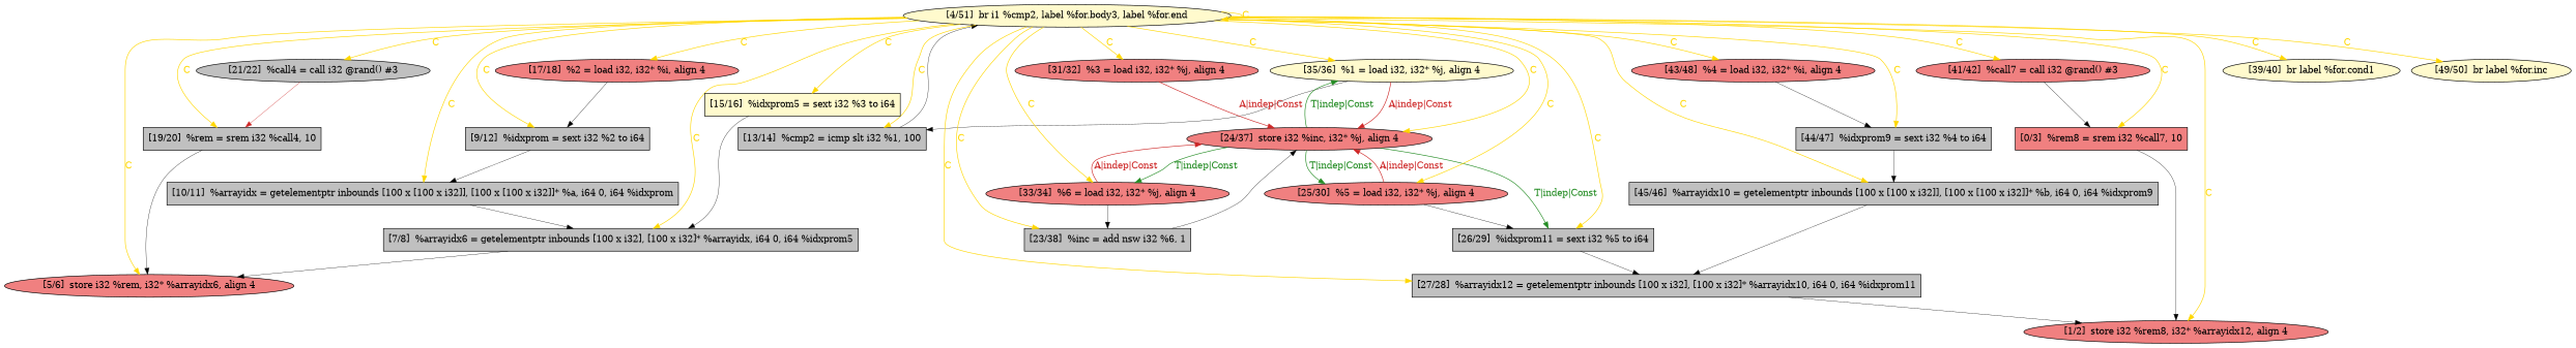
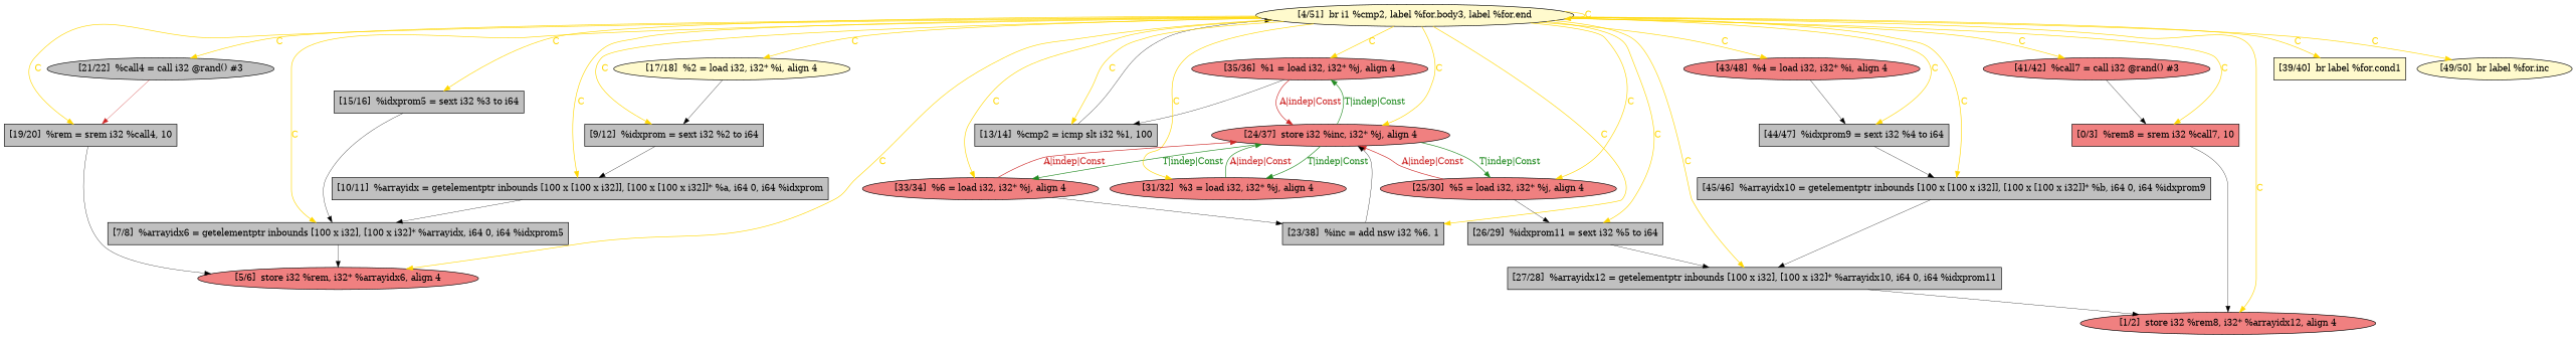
  digraph {
    node [fillcolor=grey shape=ellipse style=filled]
    edge [color=gold fontcolor=gold penwidth=1.0 style=solid]
    n1 [label="[19/20]  %rem = srem i32 %call4, 10" shape=rectangle]
    n2 [fillcolor=lightcoral label="[5/6]  store i32 %rem, i32* %arrayidx6, align 4"]
    n3 [fillcolor=lightcoral label="[43/48]  %4 = load i32, i32* %i, align 4"]
    n4 [label="[44/47]  %idxprom9 = sext i32 %4 to i64" shape=rectangle]
    n5 [label="[45/46]  %arrayidx10 = getelementptr inbounds [100 x [100 x i32]], [100 x [100 x i32]]* %b, i64 0, i64 %idxprom9" shape=rectangle]
    n6 [label="[27/28]  %arrayidx12 = getelementptr inbounds [100 x i32], [100 x i32]* %arrayidx10, i64 0, i64 %idxprom11" shape=rectangle]
    n7 [fillcolor=lightcoral label="[1/2]  store i32 %rem8, i32* %arrayidx12, align 4"]
    n8 [label="[26/29]  %idxprom11 = sext i32 %5 to i64" shape=rectangle]
    n9 [label="[9/12]  %idxprom = sext i32 %2 to i64" shape=rectangle]
    n10 [label="[10/11]  %arrayidx = getelementptr inbounds [100 x [100 x i32]], [100 x [100 x i32]]* %a, i64 0, i64 %idxprom" shape=rectangle]
    n11 [label="[7/8]  %arrayidx6 = getelementptr inbounds [100 x i32], [100 x i32]* %arrayidx, i64 0, i64 %idxprom5" shape=rectangle]
    n12 [fillcolor=lightcoral label="[0/3]  %rem8 = srem i32 %call7, 10" shape=rectangle]
    n13 [fillcolor=lightcoral label="[41/42]  %call7 = call i32 @rand() #3"]
-   n14 [fillcolor=lemonchiffon label="[35/36]  %1 = load i32, i32* %j, align 4"]
+   n14 [fillcolor=lightcoral label="[35/36]  %1 = load i32, i32* %j, align 4"]
    n15 [label="[13/14]  %cmp2 = icmp slt i32 %1, 100" shape=rectangle]
    n16 [fillcolor=lightcoral label="[24/37]  store i32 %inc, i32* %j, align 4"]
    n17 [fillcolor=lemonchiffon label="[4/51]  br i1 %cmp2, label %for.body3, label %for.end"]
    n18 [fillcolor=lightcoral label="[33/34]  %6 = load i32, i32* %j, align 4"]
    n19 [fillcolor=lightcoral label="[25/30]  %5 = load i32, i32* %j, align 4"]
    n20 [fillcolor=lightcoral label="[31/32]  %3 = load i32, i32* %j, align 4"]
-   n21 [fillcolor=lightcoral label="[17/18]  %2 = load i32, i32* %i, align 4"]
+   n21 [fillcolor=lemonchiffon label="[17/18]  %2 = load i32, i32* %i, align 4"]
    n22 [label="[21/22]  %call4 = call i32 @rand() #3"]
-   n23 [fillcolor=lemonchiffon label="[39/40]  br label %for.cond1"]
-   n24 [fillcolor=lemonchiffon label="[15/16]  %idxprom5 = sext i32 %3 to i64" shape=rectangle]
+   n23 [fillcolor=lemonchiffon label="[39/40]  br label %for.cond1" shape=box]
+   n24 [label="[15/16]  %idxprom5 = sext i32 %3 to i64" shape=rectangle]
    n25 [fillcolor=lemonchiffon label="[49/50]  br label %for.inc"]
    n26 [label="[23/38]  %inc = add nsw i32 %6, 1" shape=rectangle]
    n1 -> n2 [color=black fontcolor=black penwidth=0.5]
    n3 -> n4 [color=black fontcolor=black penwidth=0.5]
    n4 -> n5 [color=black fontcolor=black penwidth=0.5]
    n5 -> n6 [color=black fontcolor=black penwidth=0.5]
    n6 -> n7 [color=black fontcolor=black penwidth=0.5]
    n8 -> n6 [color=black fontcolor=black penwidth=0.5]
    n9 -> n10 [color=black fontcolor=black penwidth=0.5]
    n10 -> n11 [color=black fontcolor=black penwidth=0.5]
    n11 -> n2 [color=black fontcolor=black penwidth=0.5]
    n12 -> n7 [color=black fontcolor=black penwidth=0.5]
    n13 -> n12 [color=black fontcolor=black penwidth=0.5]
    n14 -> n15 [color=black fontcolor=black penwidth=0.5]
    n14 -> n16 [color=firebrick3 fontcolor=firebrick3 label="A|indep|Const"]
    n15 -> n17 [color=black fontcolor=black penwidth=0.5]
    n16 -> n14 [color=forestgreen fontcolor=forestgreen label="T|indep|Const"]
    n16 -> n18 [color=forestgreen fontcolor=forestgreen label="T|indep|Const"]
    n16 -> n19 [color=forestgreen fontcolor=forestgreen label="T|indep|Const"]
-   n16 -> n8 [color=forestgreen fontcolor=forestgreen label="T|indep|Const"]
+   n16 -> n20 [color=forestgreen fontcolor=forestgreen label="T|indep|Const"]
    n17 -> n1 [label=C]
    n17 -> n2 [label=C]
    n17 -> n3 [label=C]
    n17 -> n4 [label=C]
    n17 -> n5 [label=C]
    n17 -> n6 [label=C]
    n17 -> n7 [label=C]
    n17 -> n8 [label=C]
    n17 -> n9 [label=C]
    n17 -> n10 [label=C]
    n17 -> n11 [label=C]
    n17 -> n12 [label=C]
    n17 -> n13 [label=C]
    n17 -> n14 [label=C]
    n17 -> n15 [label=C]
    n17 -> n16 [label=C]
    n17 -> n17 [label=C]
    n17 -> n18 [label=C]
    n17 -> n19 [label=C]
    n17 -> n20 [label=C]
    n17 -> n21 [label=C]
    n17 -> n22 [label=C]
    n17 -> n23 [label=C]
    n17 -> n24 [label=C]
    n17 -> n25 [label=C]
    n17 -> n26 [label=C]
    n18 -> n16 [color=firebrick3 fontcolor=firebrick3 label="A|indep|Const"]
    n18 -> n26 [color=black fontcolor=black penwidth=0.5]
    n19 -> n8 [color=black fontcolor=black penwidth=0.5]
    n19 -> n16 [color=firebrick3 fontcolor=firebrick3 label="A|indep|Const"]
-   n20 -> n16 [color=firebrick3 fontcolor=firebrick3 label="A|indep|Const"]
+   n20 -> n16 [color=forestgreen fontcolor=firebrick3 label="A|indep|Const"]
    n21 -> n9 [color=black fontcolor=black penwidth=0.5]
    n22 -> n1 [color=firebrick3 fontcolor=black penwidth=0.5]
    n24 -> n11 [color=black fontcolor=black penwidth=0.5]
    n26 -> n16 [color=black fontcolor=black penwidth=0.5]
  }
